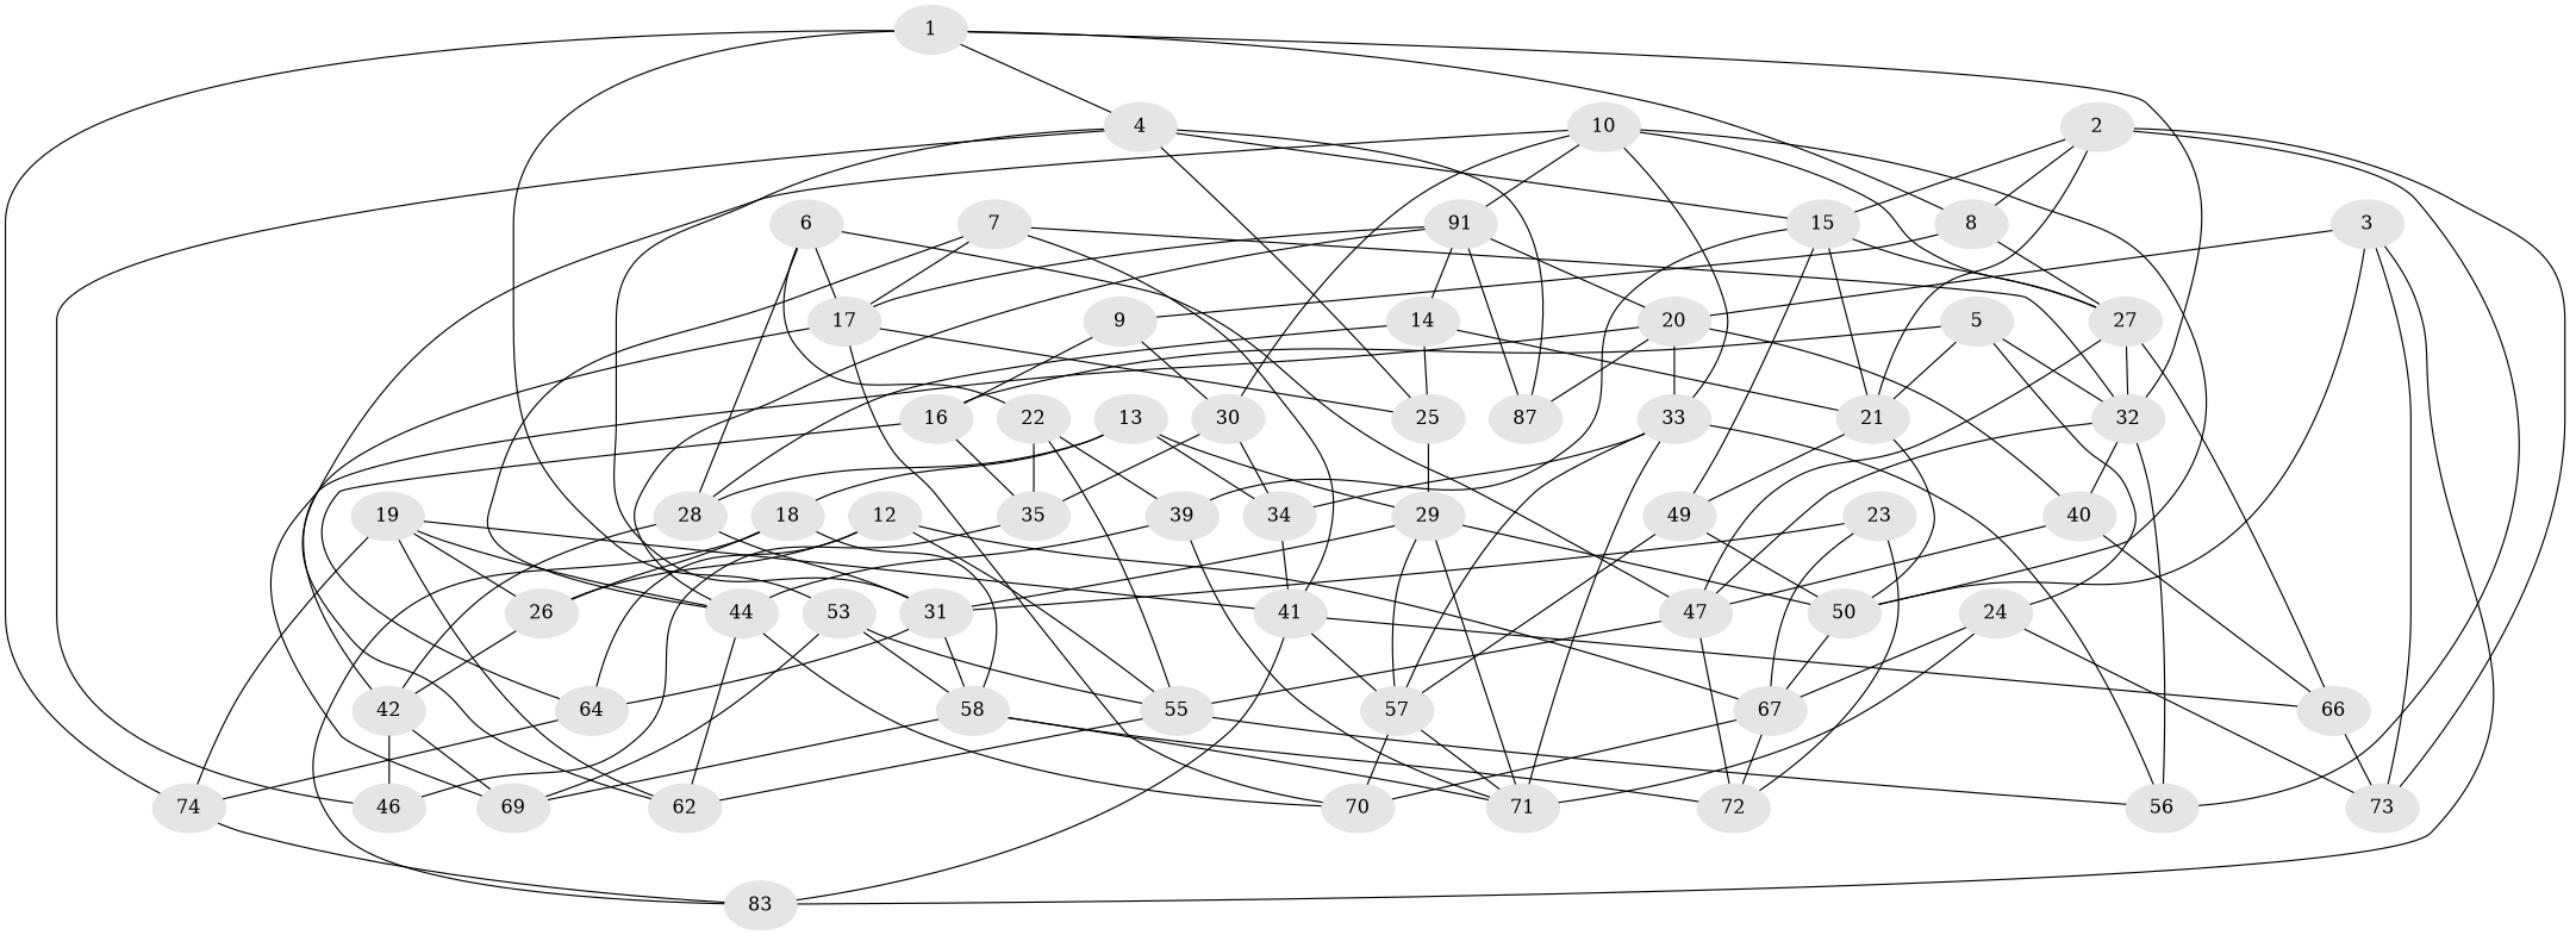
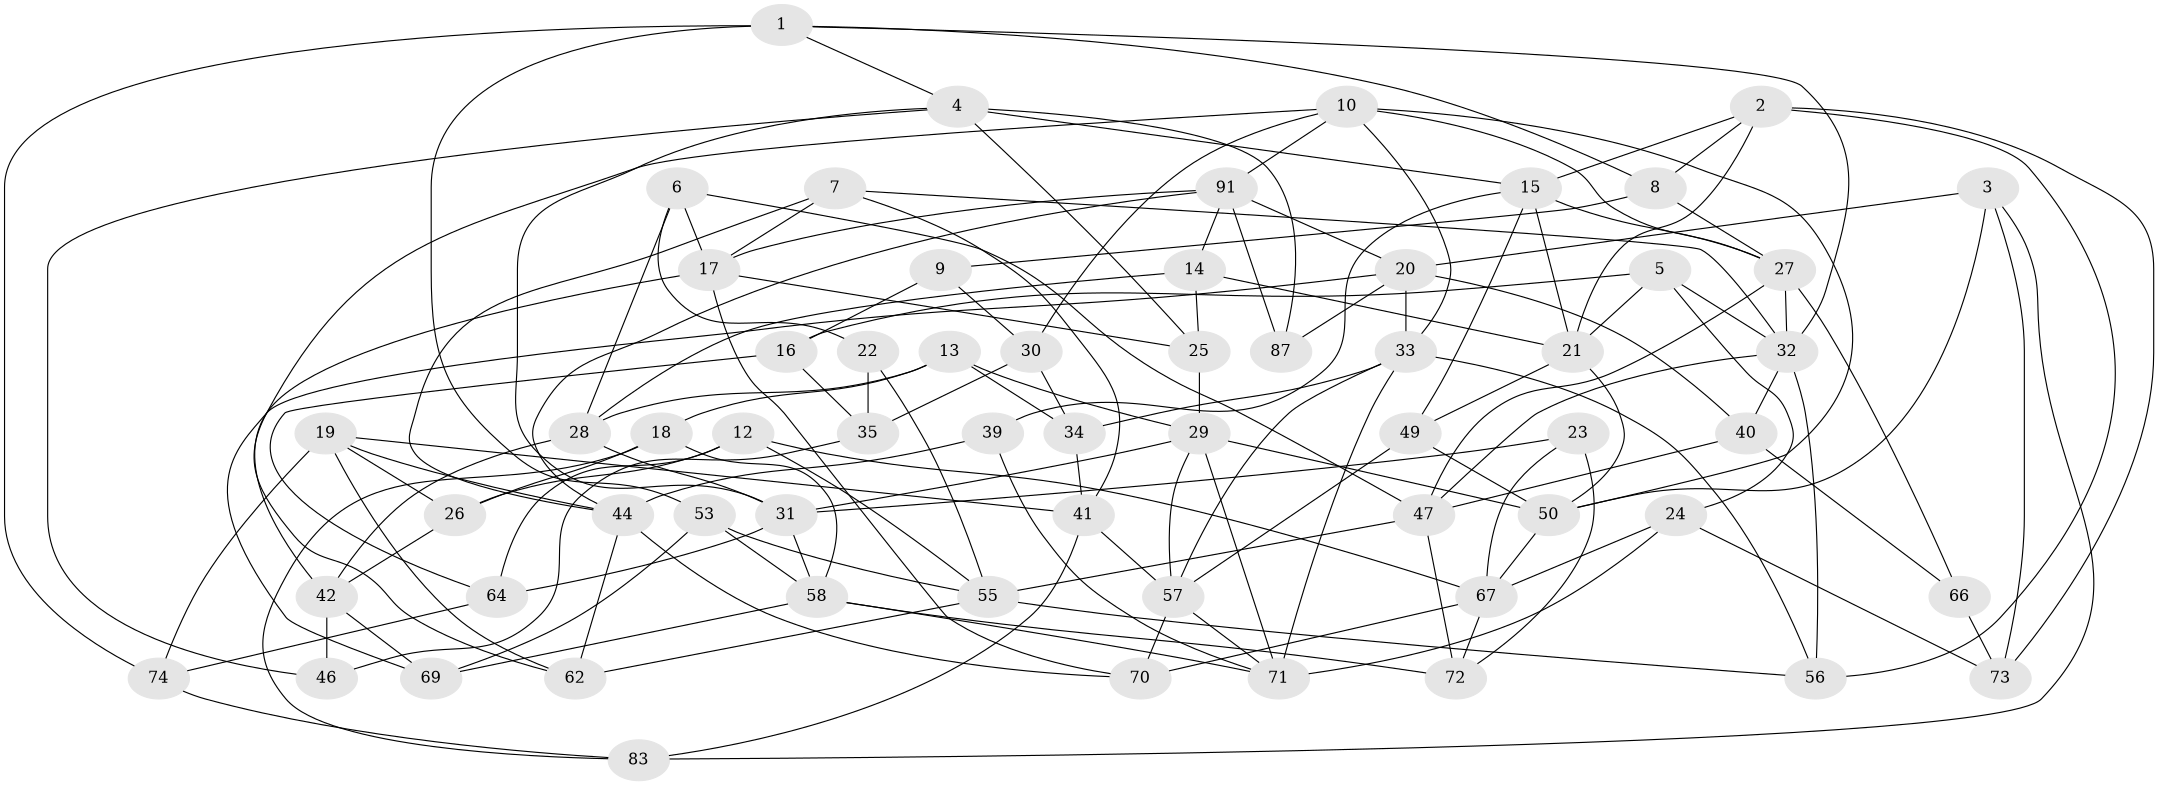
  graph {
    node [color=gray90 style=filled]
    1 [super="+59"]
    4 [super="+36"]
    8
    32 [super="+61"]
    53
    74 [super="+82"]
    15 [super="+75"]
    25
    31 [super="+68"]
    46
    87
    9
    27 [super="+43"]
    56
    47 [super="+52"]
    40
    55 [super="+85"]
    58 [super="+65"]
    69
    83
    2 [super="+84"]
    21 [super="+86"]
    73
    16
    30
    39
    49
    50 [super="+88"]
    20 [super="+78"]
    33 [super="+37"]
    3
    67 [super="+80"]
    29 [super="+38"]
    64
    5
    24
    35
    71 [super="+81"]
    17 [super="+45"]
    42 [super="+79"]
    70
    6
    22
    28 [super="+54"]
    72
    7
    41 [super="+48"]
    44 [super="+63"]
    66
    57 [super="+76"]
    62
    34
    10 [super="+77"]
    n54 [label=91 super="+60"]
    14
    12
    26
    13
    18
    19 [super="+51"]
    23
    1 -- 4
    1 -- 8
    1 -- 32
    1 -- 53
    1 -- 74 [weight=2]
    4 -- 15
    4 -- 25
    4 -- 31
    4 -- 46
    4 -- 87
    8 -- 9
    8 -- 27
    32 -- 56
    32 -- 47
    32 -- 40
    53 -- 55
    53 -- 58
    53 -- 69
    74 -- 83
    15 -- 27
    15 -- 21
    15 -- 39
    15 -- 49
    25 -- 29
    31 -- 58
    31 -- 64
    9 -- 16
    9 -- 30
    27 -- 32
    27 -- 47
    27 -- 66
    47 -- 55
    47 -- 72
    40 -- 47
    40 -- 66
    55 -- 56
    55 -- 62
    58 -- 69
    58 -- 71
    58 -- 72
    2 -- 8
    2 -- 15
    2 -- 56
    2 -- 21
    2 -- 73
    21 -- 49
    21 -- 50
    16 -- 64
    16 -- 35
    30 -- 35
    30 -- 34
    39 -- 71
    39 -- 44
    49 -- 50
    49 -- 57
    50 -- 67
    20 -- 87
    20 -- 40
    20 -- 69
    20 -- 33
    33 -- 56
    33 -- 71
    33 -- 57
    33 -- 34
    3 -- 83
    3 -- 73
    3 -- 50
    3 -- 20
    67 -- 70
    67 -- 72
    29 -- 31
    29 -- 50
    29 -- 71
    29 -- 57
    64 -- 74
    5 -- 32
    5 -- 21
    5 -- 16
    5 -- 24
    24 -- 73
    24 -- 67
    24 -- 71
    35 -- 46
    17 -- 25
    17 -- 42
    17 -- 70
    42 -- 46 [weight=2]
    42 -- 69
    6 -- 47
    6 -- 17
    6 -- 22
    6 -- 28
    22 -- 55
-   22 -- 39
    22 -- 35
    28 -- 31
    28 -- 42
    7 -- 32
    7 -- 17
    7 -- 41
    7 -- 44
    41 -- 83
-   41 -- 66
    41 -- 57
    44 -- 70
    44 -- 62
    66 -- 73
    57 -- 71
    57 -- 70
    34 -- 41
    10 -- 27
    10 -- 30
    10 -- 50
    10 -- 33
    10 -- 62
    10 -- n54
    n54 -- 87
    n54 -- 20
    n54 -- 17
    n54 -- 44
    n54 -- 14
    14 -- 25
    14 -- 21
    14 -- 28
    12 -- 55
    12 -- 67
    12 -- 64
    12 -- 26
    26 -- 42
    13 -- 29
    13 -- 28
    13 -- 34
    13 -- 18
    18 -- 58
    18 -- 83
    18 -- 26
    19 -- 74 [weight=2]
    19 -- 41
    19 -- 44
    19 -- 62
    19 -- 26
    23 -- 31
    23 -- 67
    23 -- 72
  }
